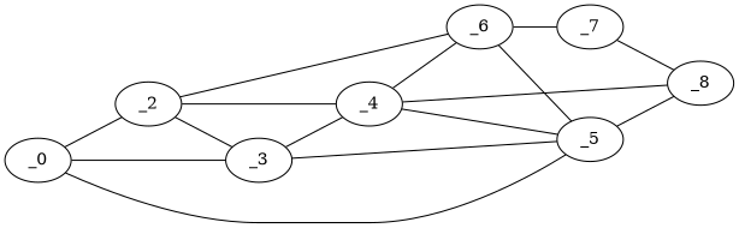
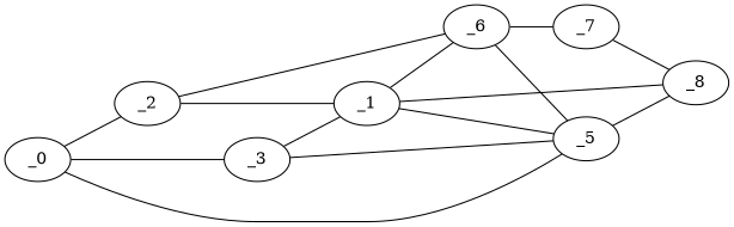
  graph {
    rankdir=LR
    node [y=51]
    edge [valence=2]
    _0 [x=4]
    _2 [x=70 y=56]
    _3 [x=84 y=30]
    _5 [x=92 y=23]
-   _4 [x=85]
+   _4 [x=85 label=_1]
    _6 [x=117 y=70]
    _8 [x=122 y=31]
    _7 [x=118 y=100]
    _0 -- _2
    _0 -- _3
    _0 -- _5 [valence=1]
-   _2 -- _3
    _2 -- _4
    _2 -- _6
    _3 -- _5
    _3 -- _4
    _5 -- _8 [valence=1]
    _4 -- _5 [valence=1]
    _4 -- _6
    _4 -- _8
    _6 -- _5 [valence=1]
    _6 -- _7 [valence=1]
    _7 -- _8 [valence=1]
  }
